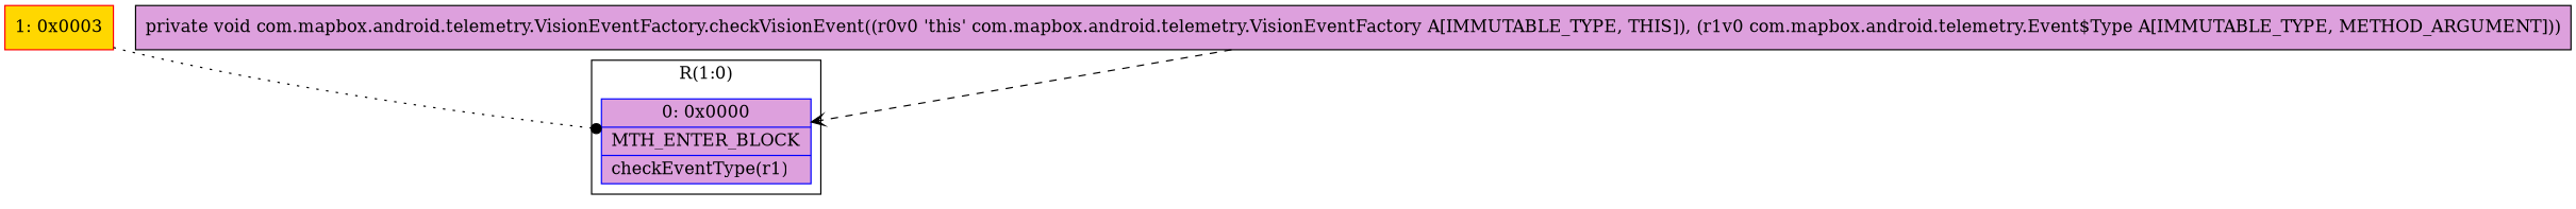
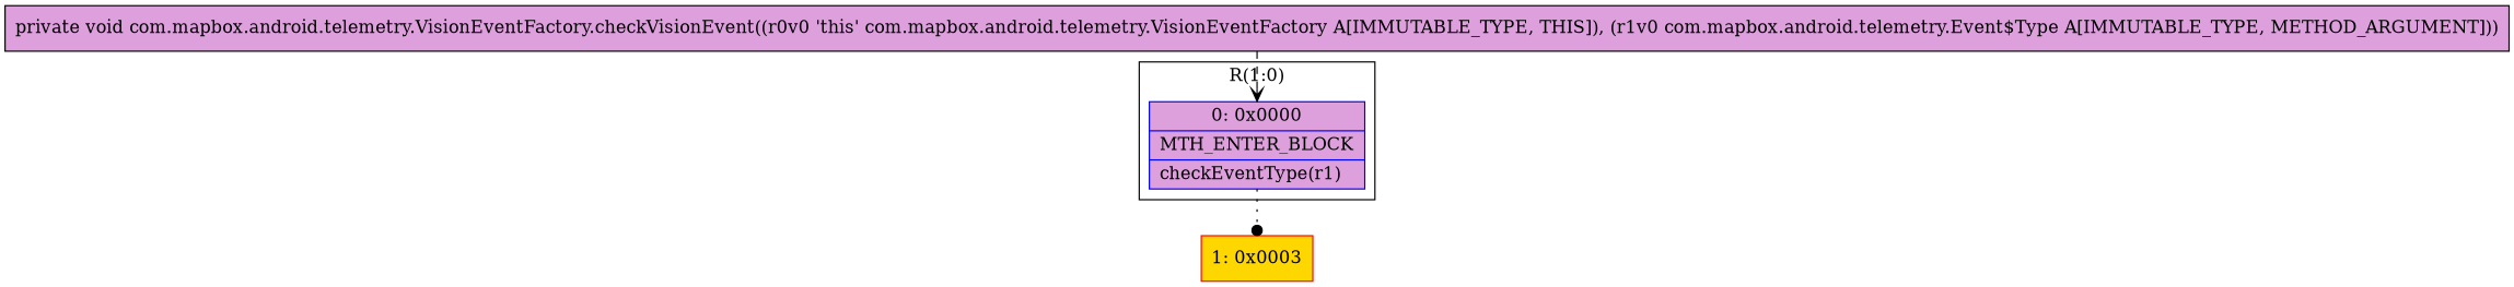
  digraph {
    node [shape=record style=filled fillcolor=plum]
    n1 [color=blue label="{0\:\ 0x0000|MTH_ENTER_BLOCK\l|checkEventType(r1)\l}"]
    n2 [color=red label="{1\:\ 0x0003}" fillcolor=gold]
    n3 [label="{private void com.mapbox.android.telemetry.VisionEventFactory.checkVisionEvent((r0v0 'this' com.mapbox.android.telemetry.VisionEventFactory A[IMMUTABLE_TYPE, THIS]), (r1v0 com.mapbox.android.telemetry.Event$Type A[IMMUTABLE_TYPE, METHOD_ARGUMENT])) }"]
    subgraph cluster_1 {
      label="R(1:0)"
      n1
    }
-   n2 -> n1 [style=dotted arrowhead=dot]
+   n1 -> n2 [style=dotted arrowhead=dot]
    n3 -> n1 [style=dashed arrowhead=vee]
  }
